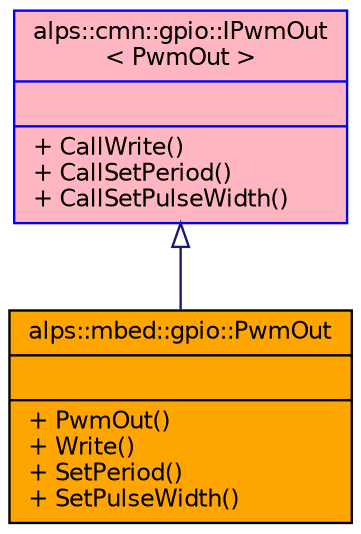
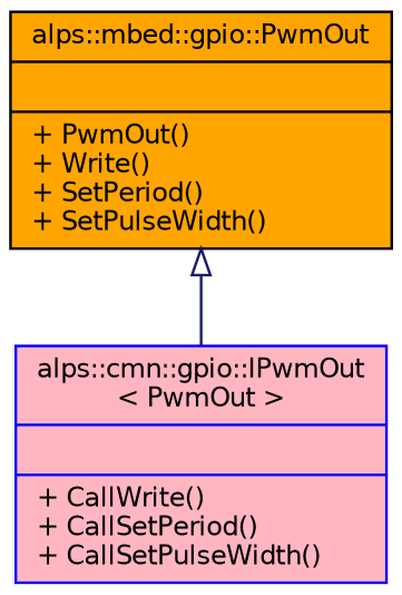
  digraph {
    node [fontname=Helvetica fontsize=10 shape=record style=filled]
    n1 [color=black fillcolor=orange fontcolor=black height=0.2 label="{alps::mbed::gpio::PwmOut\n||+ PwmOut()\l+ Write()\l+ SetPeriod()\l+ SetPulseWidth()\l}" width=0.4]
    n2 [color=blue fillcolor=lightpink height=0.2 label="{alps::cmn::gpio::IPwmOut\l\< PwmOut \>\n||+ CallWrite()\l+ CallSetPeriod()\l+ CallSetPulseWidth()\l}" width=0.4]
-   n2 -> n1 [arrowtail=onormal color=midnightblue dir=back fontname=Helvetica fontsize=10 labelfontname=Helvetica labelfontsize=10 style=solid]
+   n1 -> n2 [arrowtail=onormal color=midnightblue dir=back fontname=Helvetica fontsize=10 labelfontname=Helvetica labelfontsize=10 style=solid]
  }
